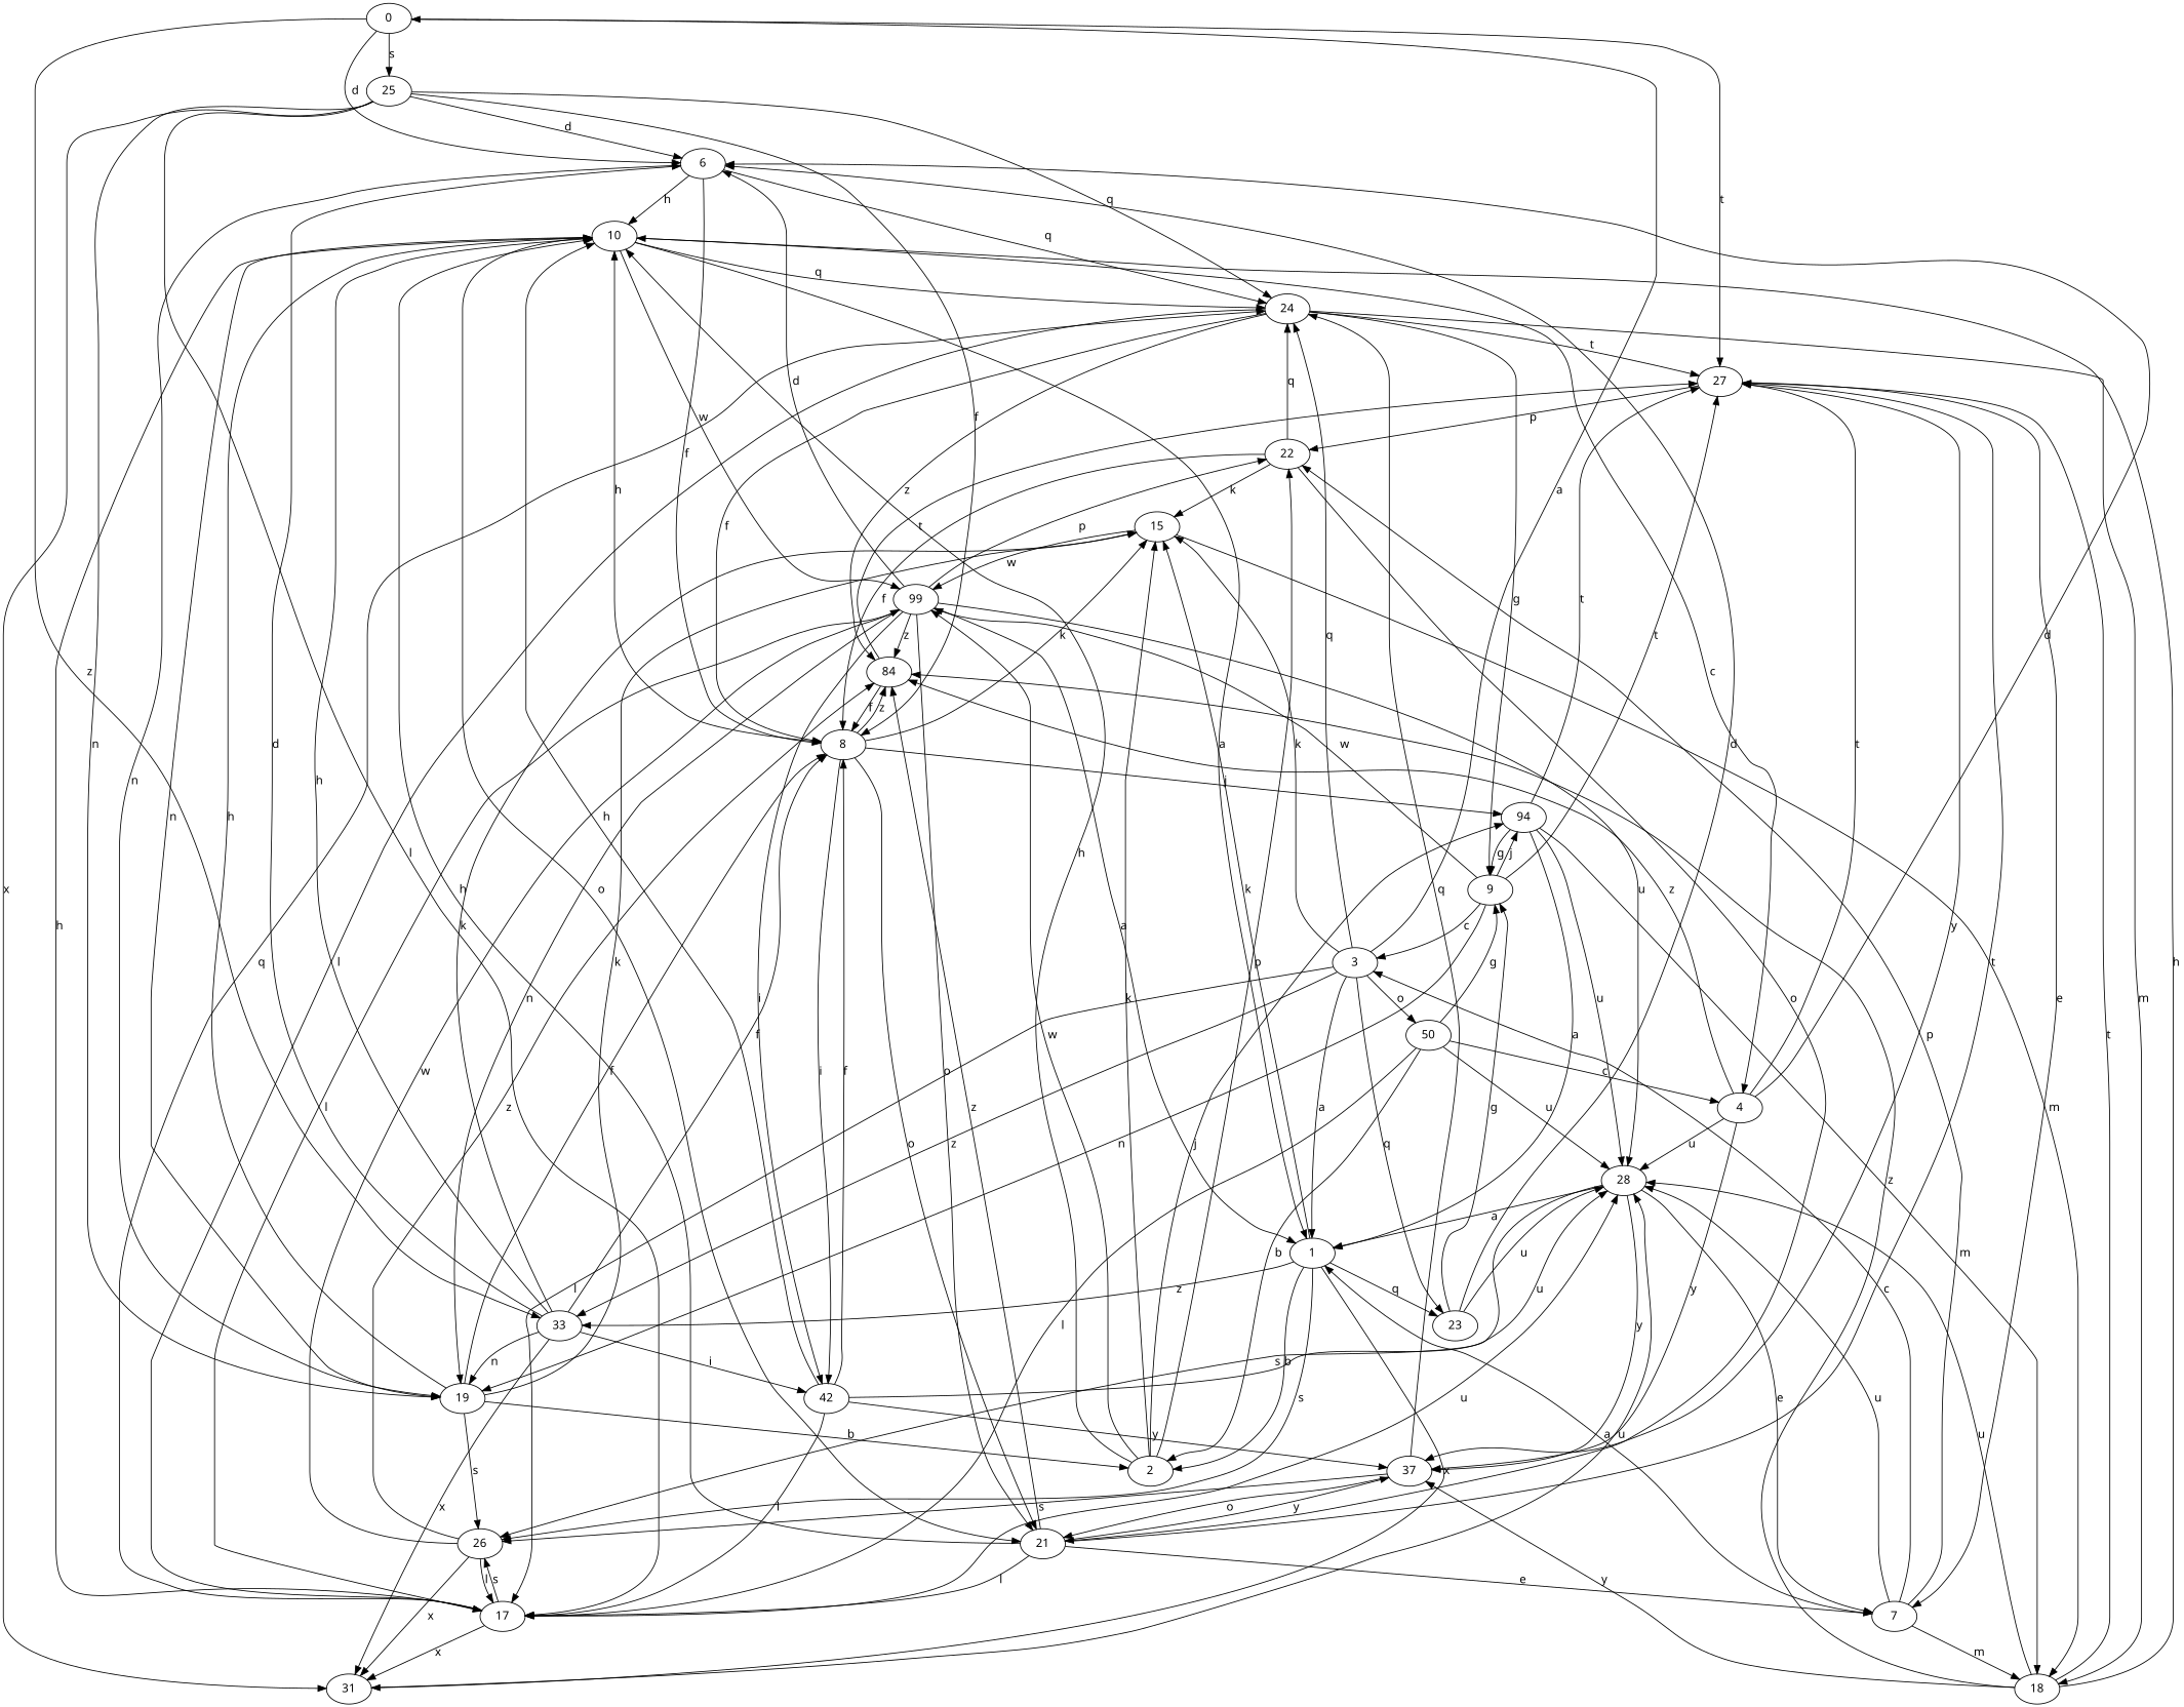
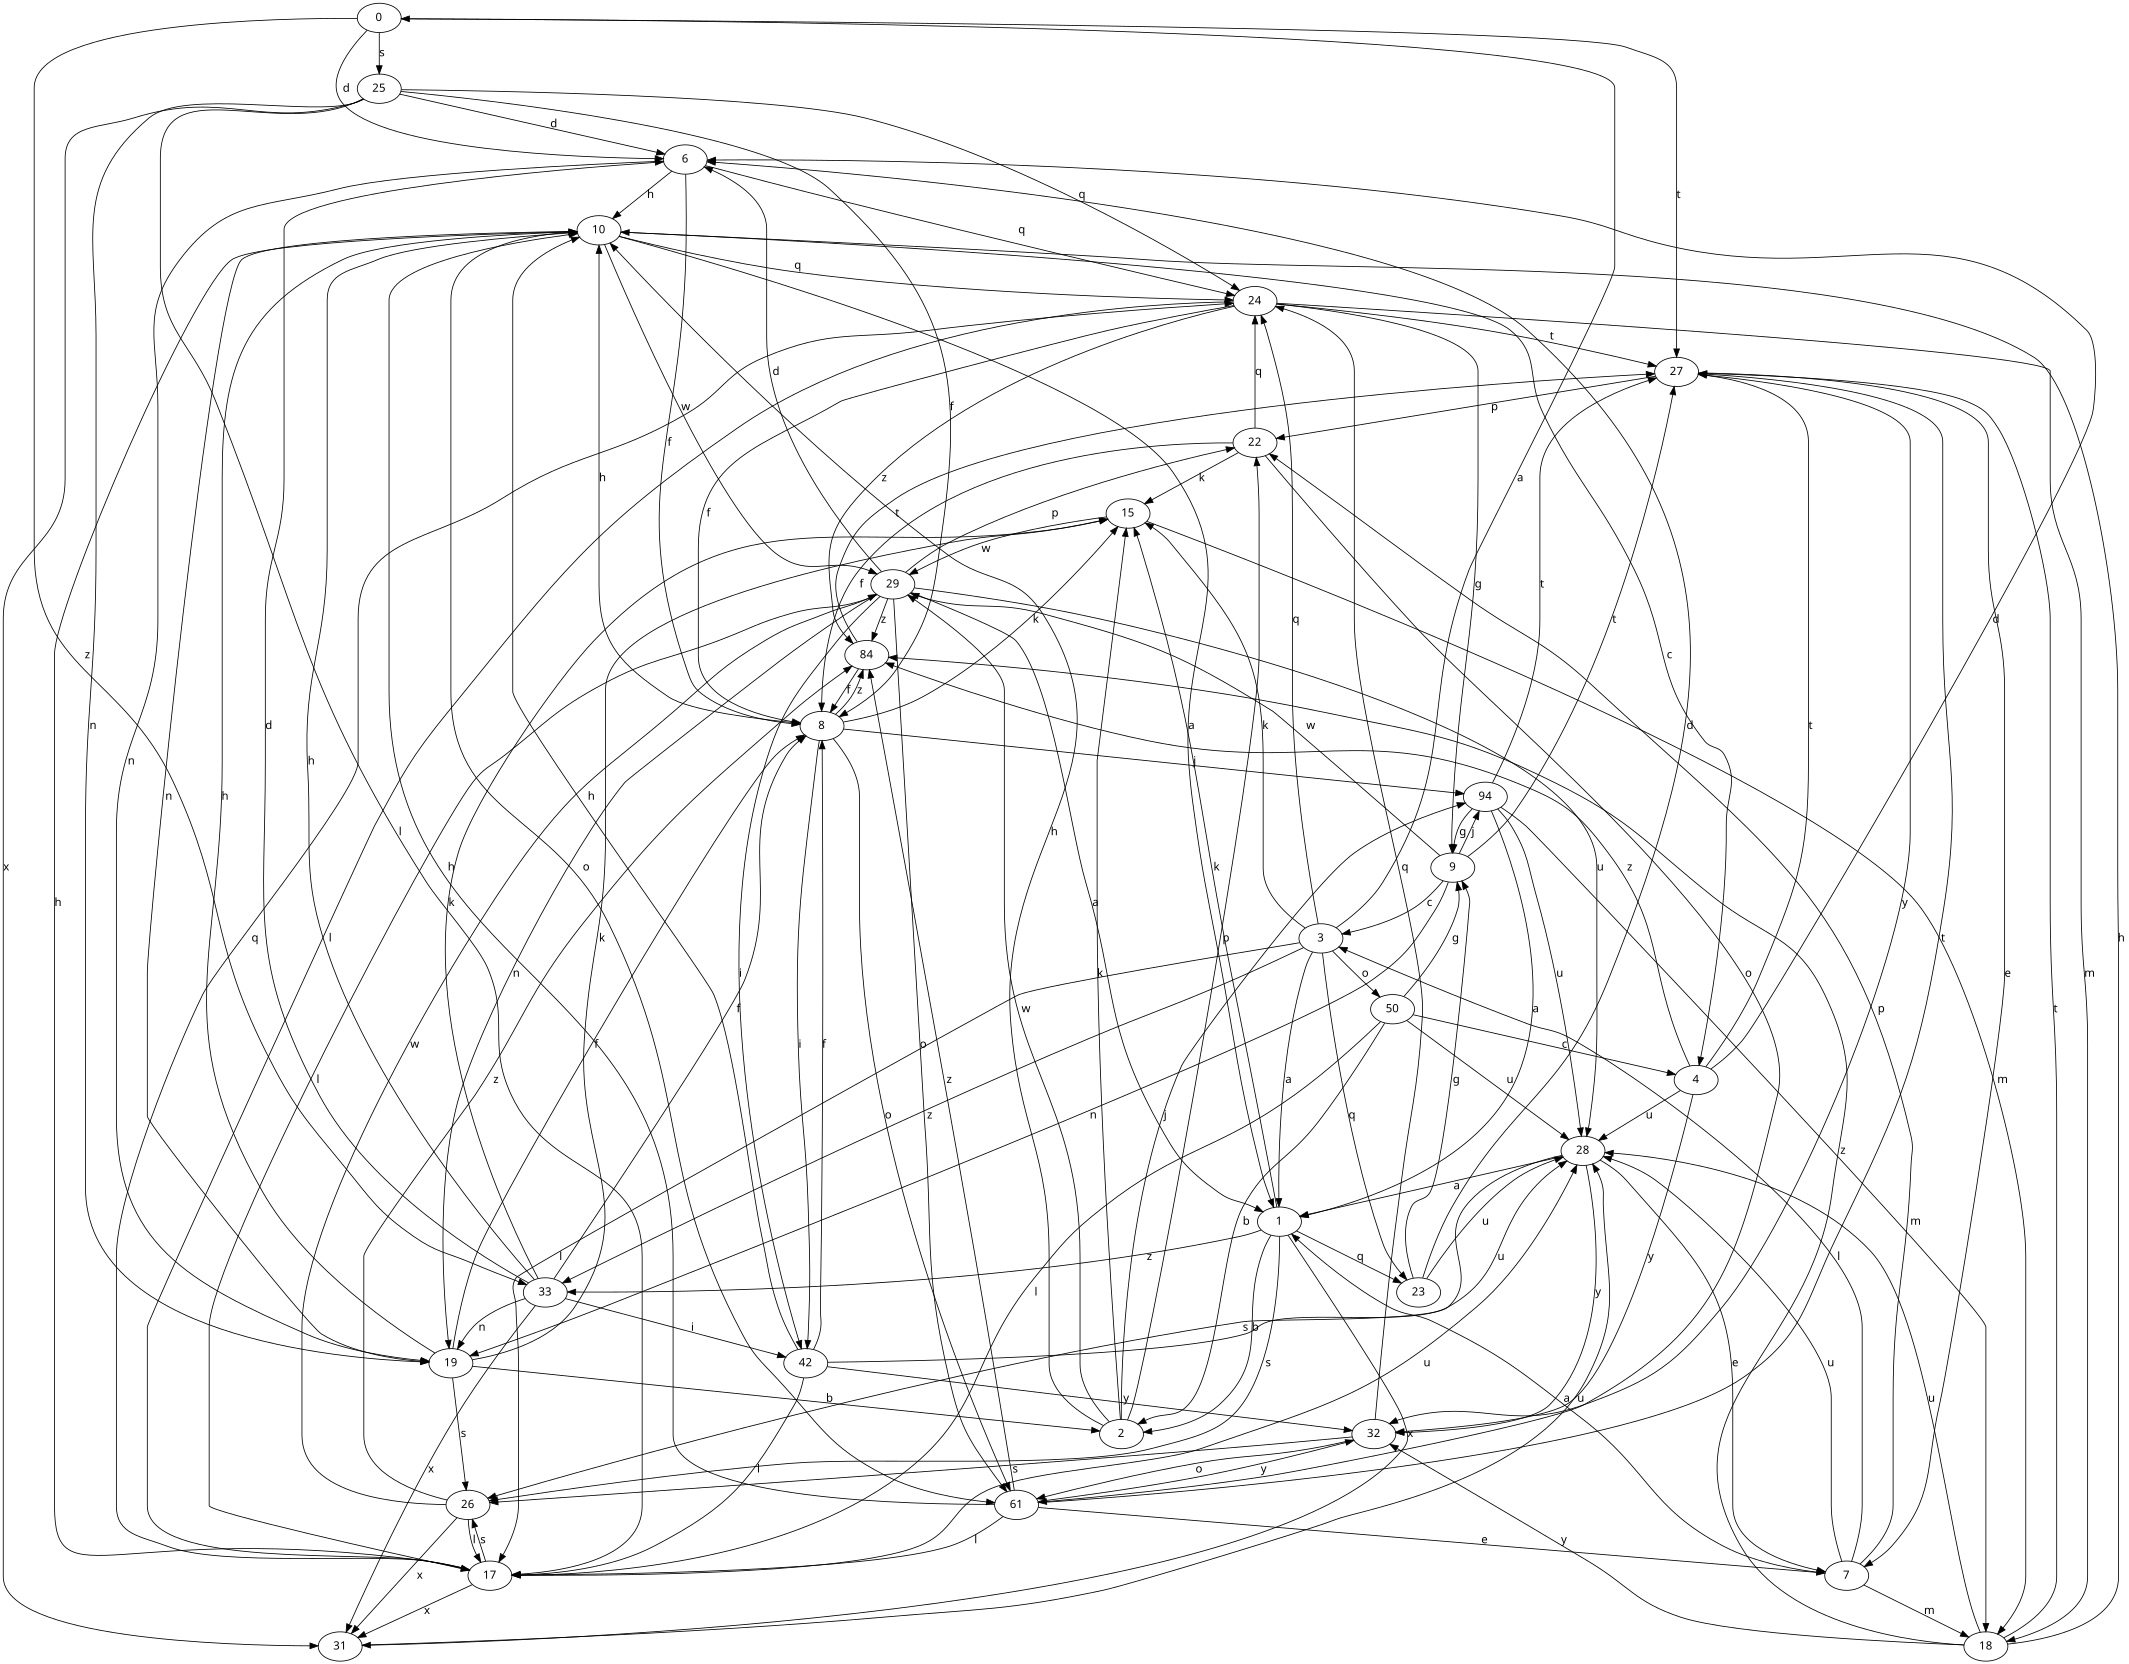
  strict digraph {
    fontname="Noto Sans"
    node [fontname="Noto Sans"]
    edge [fontname="Noto Sans"]
    0
    6
    25
    27
    33
    10
    24
    8
    19
    1
-   29 [label=99]
-   21
+   29
+   21 [label=61]
    4
    31
    17
    22
-   32 [label=37]
+   32
    7
    15
    n20 [label=42]
    2
    23
    26
    n24 [label=94]
    18
    28
    9
    n28 [label=84]
    3
    n30 [label=50]
    0 -> 6 [label=d]
    0 -> 25 [label=s]
    0 -> 27 [label=t]
    0 -> 33 [label=z]
    6 -> 10 [label=h]
    6 -> 24 [label=q]
    6 -> 8 [label=f]
    6 -> 19 [label=n]
    25 -> 6 [label=d]
    25 -> 24 [label=q]
    25 -> 8 [label=f]
    25 -> 19 [label=n]
    25 -> 31 [label=x]
    25 -> 17 [label=l]
    27 -> 22 [label=p]
    27 -> 32 [label=y]
    27 -> 7 [label=e]
    33 -> 6 [label=d]
    33 -> 10 [label=h]
    33 -> 8 [label=f]
    33 -> 19 [label=n]
    33 -> 31 [label=x]
    33 -> 15 [label=k]
    33 -> n20 [label=i]
    10 -> 24 [label=q]
    10 -> 19 [label=n]
    10 -> 1 [label=a]
    10 -> 29 [label=w]
    10 -> 21 [label=o]
    10 -> 4 [label=c]
    24 -> 27 [label=t]
    24 -> 8 [label=f]
    24 -> 17 [label=l]
    24 -> 18 [label=m]
    24 -> 9 [label=g]
    24 -> n28 [label=z]
    8 -> 10 [label=h]
    8 -> 21 [label=o]
    8 -> 15 [label=k]
    8 -> n20 [label=i]
    8 -> n24 [label=j]
    8 -> n28 [label=z]
    19 -> 10 [label=h]
    19 -> 8 [label=f]
    19 -> 15 [label=k]
    19 -> 2 [label=b]
    19 -> 26 [label=s]
    1 -> 33 [label=z]
    1 -> 31 [label=x]
    1 -> 15 [label=k]
    1 -> 2 [label=b]
    1 -> 23 [label=q]
    1 -> 26 [label=s]
    29 -> 6 [label=d]
    29 -> 19 [label=n]
    29 -> 1 [label=a]
    29 -> 21 [label=o]
    29 -> 17 [label=l]
    29 -> 22 [label=p]
    29 -> n20 [label=i]
    29 -> 28 [label=u]
    29 -> n28 [label=z]
    21 -> 27 [label=t]
    21 -> 10 [label=h]
    21 -> 17 [label=l]
    21 -> 32 [label=y]
    21 -> 7 [label=e]
    21 -> n28 [label=z]
    4 -> 6 [label=d]
    4 -> 27 [label=t]
    4 -> 32 [label=y]
    4 -> 28 [label=u]
    4 -> n28 [label=z]
    31 -> 28 [label=u]
    17 -> 10 [label=h]
    17 -> 24 [label=q]
    17 -> 31 [label=x]
    17 -> 26 [label=s]
    17 -> 28 [label=u]
    22 -> 24 [label=q]
    22 -> 8 [label=f]
    22 -> 21 [label=o]
    22 -> 15 [label=k]
    32 -> 24 [label=q]
    32 -> 21 [label=o]
    32 -> 26 [label=s]
    7 -> 1 [label=a]
    7 -> 22 [label=p]
    7 -> 18 [label=m]
    7 -> 28 [label=u]
-   7 -> 3 [label=c]
+   7 -> 3 [label=l]
    15 -> 29 [label=w]
    15 -> 18 [label=m]
    n20 -> 10 [label=h]
    n20 -> 8 [label=f]
    n20 -> 17 [label=l]
    n20 -> 32 [label=y]
    n20 -> 28 [label=u]
    2 -> 10 [label=h]
    2 -> 29 [label=w]
    2 -> 22 [label=p]
    2 -> 15 [label=k]
    2 -> n24 [label=j]
    23 -> 6 [label=d]
    23 -> 28 [label=u]
    23 -> 9 [label=g]
    26 -> 29 [label=w]
    26 -> 31 [label=x]
    26 -> 17 [label=l]
    26 -> n28 [label=z]
    n24 -> 27 [label=t]
    n24 -> 1 [label=a]
    n24 -> 18 [label=m]
    n24 -> 28 [label=u]
    n24 -> 9 [label=g]
    18 -> 27 [label=t]
    18 -> 10 [label=h]
    18 -> 32 [label=y]
    18 -> 28 [label=u]
    18 -> n28 [label=z]
    28 -> 1 [label=a]
    28 -> 32 [label=y]
    28 -> 7 [label=e]
    28 -> 26 [label=s]
    9 -> 27 [label=t]
    9 -> 19 [label=n]
    9 -> 29 [label=w]
    9 -> n24 [label=j]
    9 -> 3 [label=c]
    n28 -> 27 [label=t]
    n28 -> 8 [label=f]
    3 -> 0 [label=a]
    3 -> 33 [label=z]
    3 -> 24 [label=q]
    3 -> 1 [label=a]
    3 -> 17 [label=l]
    3 -> 15 [label=k]
    3 -> 23 [label=q]
    3 -> n30 [label=o]
    n30 -> 4 [label=c]
    n30 -> 17 [label=l]
    n30 -> 2 [label=b]
    n30 -> 28 [label=u]
    n30 -> 9 [label=g]
  }
